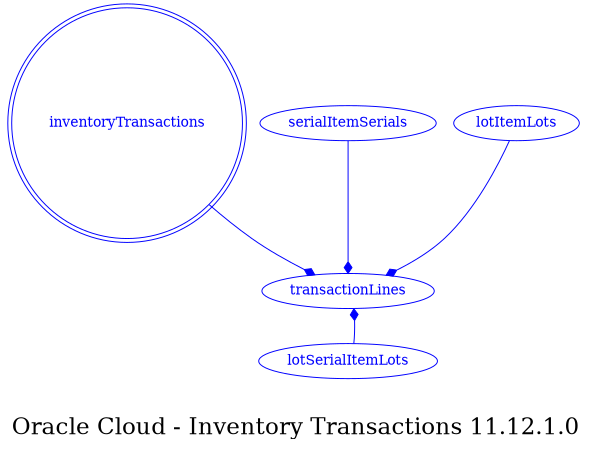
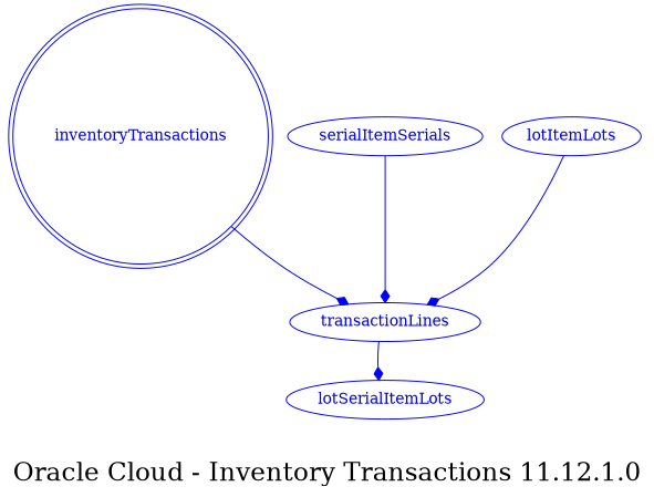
  digraph {
    fontsize=24
    label="Oracle Cloud - Inventory Transactions 11.12.1.0"
    splines=true
    node [color=blue fontcolor=blue shape=ellipse]
    edge [arrowhead=diamond arrowtail=none color=blue fontcolor=blue]
    inventoryTransactions [shape=doublecircle]
    transactionLines
    lotSerialItemLots
    serialItemSerials
    lotItemLots
    inventoryTransactions -> transactionLines
-   lotSerialItemLots -> transactionLines
+   transactionLines -> lotSerialItemLots
    serialItemSerials -> transactionLines
    lotItemLots -> transactionLines
  }
